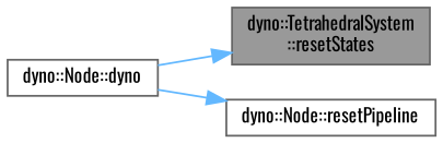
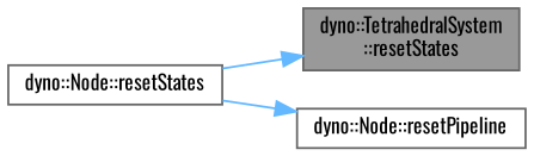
  digraph {
    fontname=Oswald
    rankdir=LR
    node [color=grey40 fillcolor=white fontname=Oswald fontsize=10 shape=box style=filled]
    edge [color=steelblue1 fontname=Oswald fontsize=10 labelfontname=Helvetica labelfontsize=10 style=solid]
    n1 [color=gray40 fillcolor=grey60 fontcolor=black height=0.2 label="dyno::TetrahedralSystem\l::resetStates" width=0.4]
-   n2 [height=0.2 label="dyno::Node::dyno" width=0.4]
+   n2 [height=0.2 label="dyno::Node::resetStates" width=0.4]
    n3 [height=0.2 label="dyno::Node::resetPipeline" width=0.4]
    n2 -> n1
    n2 -> n3
  }
